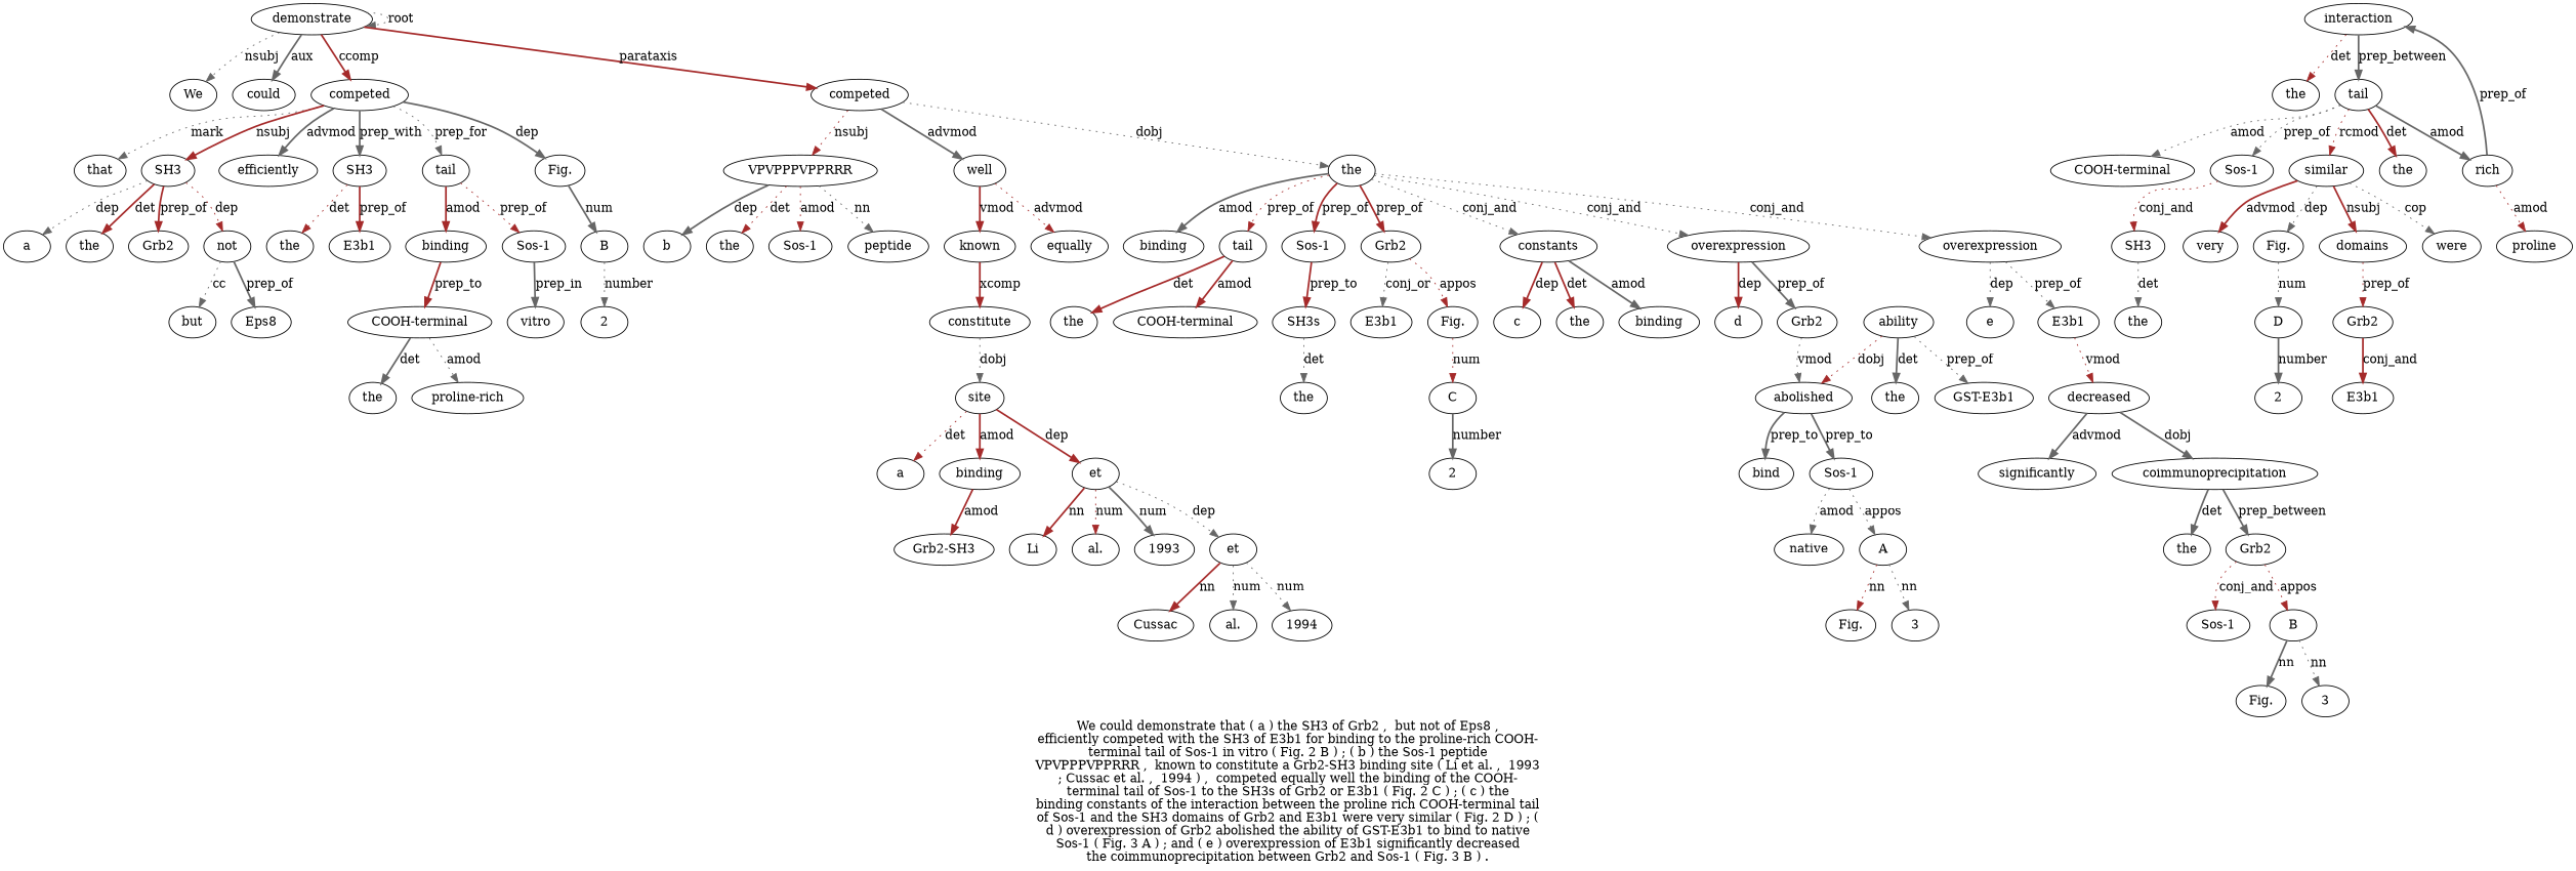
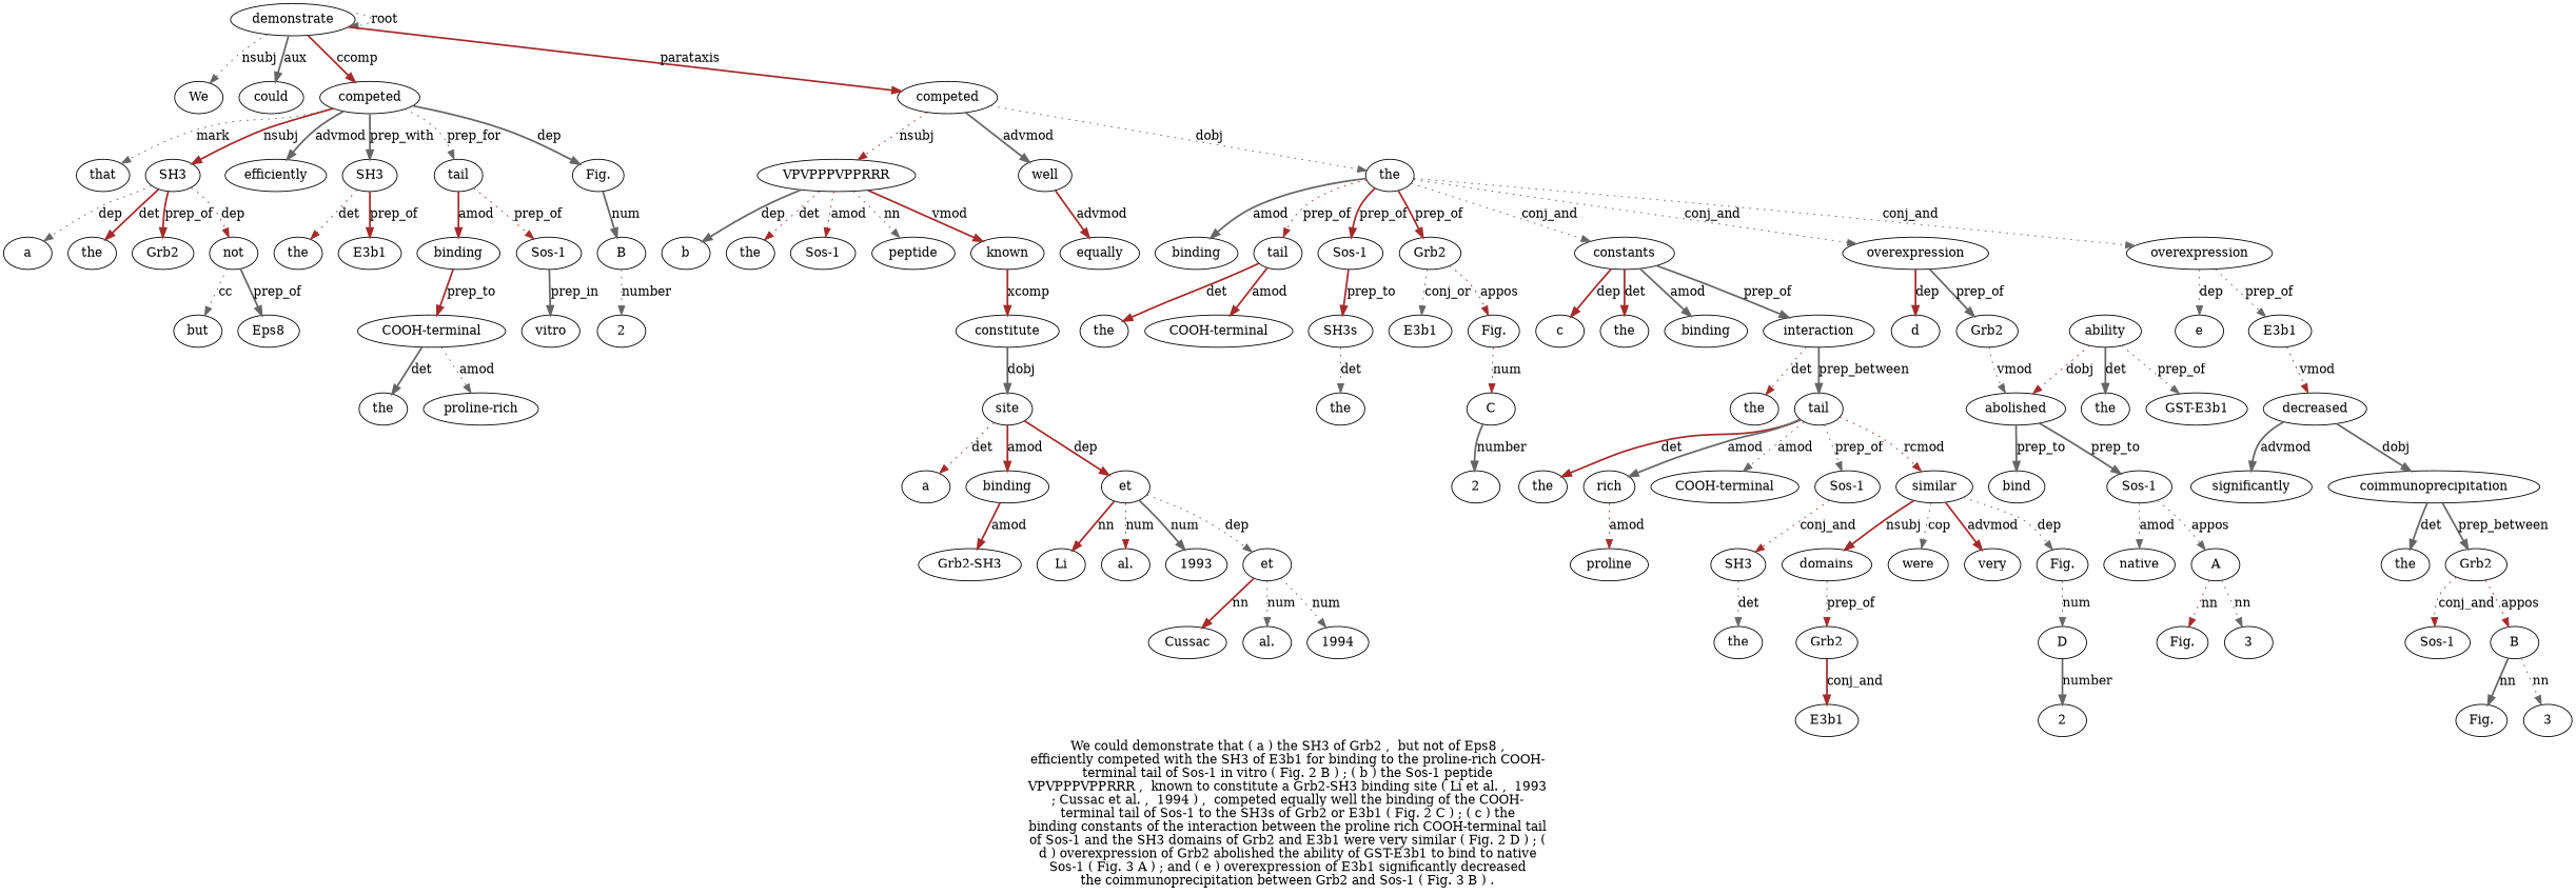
  digraph {
    label="We could demonstrate that ( a ) the SH3 of Grb2 ,  but not of Eps8 ,\nefficiently competed with the SH3 of E3b1 for binding to the proline-rich COOH-\nterminal tail of Sos-1 in vitro ( Fig. 2 B ) ; ( b ) the Sos-1 peptide\nVPVPPPVPPRRR ,  known to constitute a Grb2-SH3 binding site ( Li et al. ,  1993\n; Cussac et al. ,  1994 ) ,  competed equally well the binding of the COOH-\nterminal tail of Sos-1 to the SH3s of Grb2 or E3b1 ( Fig. 2 C ) ; ( c ) the\nbinding constants of the interaction between the proline rich COOH-terminal tail\nof Sos-1 and the SH3 domains of Grb2 and E3b1 were very similar ( Fig. 2 D ) ; (\nd ) overexpression of Grb2 abolished the ability of GST-E3b1 to bind to native\nSos-1 ( Fig. 3 A ) ; and ( e ) overexpression of E3b1 significantly decreased\nthe coimmunoprecipitation between Grb2 and Sos-1 ( Fig. 3 B ) ."
    node [fillcolor=white style=filled]
    edge [color=gray40 style=bold]
    n1 [label=demonstrate]
    n2 [label=We]
    n3 [label=could]
    n4 [label=competed]
    n5 [label=competed]
    n6 [label=that]
    n7 [label=SH3]
    n8 [label=efficiently]
    n9 [label=SH3]
    n10 [label=tail]
    n11 [label="Fig."]
    n12 [label=VPVPPPVPPRRR]
    n13 [label=well]
    n14 [label=the]
    n15 [label=a]
    n16 [label=the]
    n17 [label=Grb2]
    n18 [label=not]
    n19 [label=the]
    n20 [label=E3b1]
    n21 [label=binding]
    n22 [label="Sos-1"]
    n23 [label=B]
    n24 [label=but]
    n25 [label=Eps8]
    n26 [label="COOH-terminal"]
    n27 [label=vitro]
    n28 [label=the]
    n29 [label="proline-rich"]
    n30 [label=2]
    n31 [label=b]
    n32 [label=the]
    n33 [label="Sos-1"]
    n34 [label=peptide]
    n35 [label=known]
    n36 [label=constitute]
    n37 [label=equally]
    n38 [label=binding]
    n39 [label=tail]
    n40 [label="Sos-1"]
    n41 [label=Grb2]
    n42 [label=constants]
    n43 [label=overexpression]
    n44 [label=overexpression]
    n45 [label=site]
    n46 [label=a]
    n47 [label=binding]
    n48 [label=et]
    n49 [label="Grb2-SH3"]
    n50 [label=Li]
    n51 [label="al."]
    n52 [label=1993]
    n53 [label=et]
    n54 [label=Cussac]
    n55 [label="al."]
    n56 [label=1994]
    n57 [label=the]
    n58 [label="COOH-terminal"]
    n59 [label=SH3s]
    n60 [label=E3b1]
    n61 [label="Fig."]
    n62 [label=c]
    n63 [label=the]
    n64 [label=binding]
    n65 [label=interaction]
    n66 [label=d]
    n67 [label=Grb2]
    n68 [label=e]
    n69 [label=E3b1]
    n70 [label=the]
    n71 [label=C]
    n72 [label=2]
    n73 [label=the]
    n74 [label=tail]
    n75 [label=the]
    n76 [label=rich]
    n77 [label="COOH-terminal"]
    n78 [label="Sos-1"]
    n79 [label=similar]
    n80 [label=proline]
    n81 [label=SH3]
    n82 [label=domains]
    n83 [label=were]
    n84 [label=very]
    n85 [label="Fig."]
    n86 [label=the]
    n87 [label=Grb2]
    n88 [label=D]
    n89 [label=E3b1]
    n90 [label=2]
    n91 [label=abolished]
    n92 [label=bind]
    n93 [label="Sos-1"]
    n94 [label=ability]
    n95 [label=the]
    n96 [label="GST-E3b1"]
    n97 [label=native]
    n98 [label=A]
    n99 [label="Fig."]
    n100 [label=3]
    n101 [label=decreased]
    n102 [label=significantly]
    n103 [label=coimmunoprecipitation]
    n104 [label=the]
    n105 [label=Grb2]
    n106 [label="Sos-1"]
    n107 [label=B]
    n108 [label="Fig."]
    n109 [label=3]
    n1 -> n1 [label=root style=dotted]
    n1 -> n2 [label=nsubj style=dotted]
    n1 -> n3 [label=aux]
    n1 -> n4 [color=brown label=ccomp]
    n1 -> n5 [color=brown label=parataxis]
    n4 -> n6 [label=mark style=dotted]
    n4 -> n7 [color=brown label=nsubj]
    n4 -> n8 [label=advmod]
    n4 -> n9 [label=prep_with]
    n4 -> n10 [label=prep_for style=dotted]
    n4 -> n11 [label=dep]
    n5 -> n12 [color=brown label=nsubj style=dotted]
    n5 -> n13 [label=advmod]
    n5 -> n14 [label=dobj style=dotted]
    n7 -> n15 [label=dep style=dotted]
    n7 -> n16 [color=brown label=det]
    n7 -> n17 [color=brown label=prep_of]
    n7 -> n18 [color=brown label=dep style=dotted]
    n9 -> n19 [color=brown label=det style=dotted]
    n9 -> n20 [color=brown label=prep_of]
    n10 -> n21 [color=brown label=amod]
    n10 -> n22 [color=brown label=prep_of style=dotted]
    n11 -> n23 [label=num]
    n12 -> n31 [label=dep]
    n12 -> n32 [color=brown label=det style=dotted]
    n12 -> n33 [color=brown label=amod style=dotted]
    n12 -> n34 [label=nn style=dotted]
-   n13 -> n35 [color=brown label=vmod]
-   n13 -> n37 [color=brown label=advmod style=dotted]
+   n12 -> n35 [color=brown label=vmod]
+   n13 -> n37 [color=brown label=advmod]
    n14 -> n38 [label=amod]
    n14 -> n39 [color=brown label=prep_of style=dotted]
    n14 -> n40 [color=brown label=prep_of]
    n14 -> n41 [color=brown label=prep_of]
    n14 -> n42 [label=conj_and style=dotted]
    n14 -> n43 [label=conj_and style=dotted]
    n14 -> n44 [label=conj_and style=dotted]
    n18 -> n24 [label=cc style=dotted]
    n18 -> n25 [label=prep_of]
    n21 -> n26 [color=brown label=prep_to]
    n22 -> n27 [label=prep_in]
    n23 -> n30 [label=number style=dotted]
    n26 -> n28 [label=det]
    n26 -> n29 [label=amod style=dotted]
    n35 -> n36 [color=brown label=xcomp]
-   n36 -> n45 [label=dobj style=dotted]
+   n36 -> n45 [label=dobj]
    n39 -> n57 [color=brown label=det]
    n39 -> n58 [color=brown label=amod]
    n40 -> n59 [color=brown label=prep_to]
    n41 -> n60 [label=conj_or style=dotted]
    n41 -> n61 [color=brown label=appos style=dotted]
    n42 -> n62 [color=brown label=dep]
    n42 -> n63 [color=brown label=det]
    n42 -> n64 [label=amod]
-   n76 -> n65 [label=prep_of]
+   n42 -> n65 [label=prep_of]
    n43 -> n66 [color=brown label=dep]
    n43 -> n67 [label=prep_of]
    n44 -> n68 [label=dep style=dotted]
    n44 -> n69 [label=prep_of style=dotted]
    n45 -> n46 [color=brown label=det style=dotted]
    n45 -> n47 [color=brown label=amod]
    n45 -> n48 [color=brown label=dep]
    n47 -> n49 [color=brown label=amod]
    n48 -> n50 [color=brown label=nn]
    n48 -> n51 [color=brown label=num style=dotted]
    n48 -> n52 [label=num]
    n48 -> n53 [label=dep style=dotted]
    n53 -> n54 [color=brown label=nn]
    n53 -> n55 [label=num style=dotted]
    n53 -> n56 [label=num style=dotted]
    n59 -> n70 [label=det style=dotted]
    n61 -> n71 [color=brown label=num style=dotted]
    n65 -> n73 [color=brown label=det style=dotted]
    n65 -> n74 [label=prep_between]
    n67 -> n91 [label=vmod style=dotted]
    n69 -> n101 [color=brown label=vmod style=dotted]
    n71 -> n72 [label=number]
    n74 -> n75 [color=brown label=det]
    n74 -> n76 [label=amod]
    n74 -> n77 [label=amod style=dotted]
    n74 -> n78 [label=prep_of style=dotted]
    n74 -> n79 [color=brown label=rcmod style=dotted]
    n76 -> n80 [color=brown label=amod style=dotted]
    n78 -> n81 [color=brown label=conj_and style=dotted]
    n79 -> n82 [color=brown label=nsubj]
    n79 -> n83 [label=cop style=dotted]
    n79 -> n84 [color=brown label=advmod]
    n79 -> n85 [label=dep style=dotted]
    n81 -> n86 [label=det style=dotted]
    n82 -> n87 [color=brown label=prep_of style=dotted]
    n85 -> n88 [label=num style=dotted]
    n87 -> n89 [color=brown label=conj_and]
    n88 -> n90 [label=number]
    n91 -> n92 [label=prep_to]
    n91 -> n93 [label=prep_to]
    n93 -> n97 [label=amod style=dotted]
    n93 -> n98 [label=appos style=dotted]
    n94 -> n91 [color=brown label=dobj style=dotted]
    n94 -> n95 [label=det]
    n94 -> n96 [label=prep_of style=dotted]
    n98 -> n99 [color=brown label=nn style=dotted]
    n98 -> n100 [label=nn style=dotted]
    n101 -> n102 [label=advmod]
    n101 -> n103 [label=dobj]
    n103 -> n104 [label=det]
    n103 -> n105 [label=prep_between]
    n105 -> n106 [color=brown label=conj_and style=dotted]
    n105 -> n107 [color=brown label=appos style=dotted]
    n107 -> n108 [label=nn]
    n107 -> n109 [label=nn style=dotted]
  }
